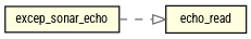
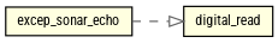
  digraph {
    rankdir=LR
    fontname="Roboto Condensed"
    node [color=black fillcolor=lightyellow fontname="Roboto Condensed" fontsize=10 shape=record style=filled]
    n1 [fontcolor=black height=0.2 label=excep_sonar_echo width=0.4]
-   n2 [height=0.2 label=echo_read width=0.4]
+   n2 [height=0.2 label=digital_read width=0.4]
    n1 -> n2 [color=gray40 fontname="Roboto Condensed" fontsize=10 labelfontname=Helvetica labelfontsize=10 style=dashed arrowhead=onormal]
  }
